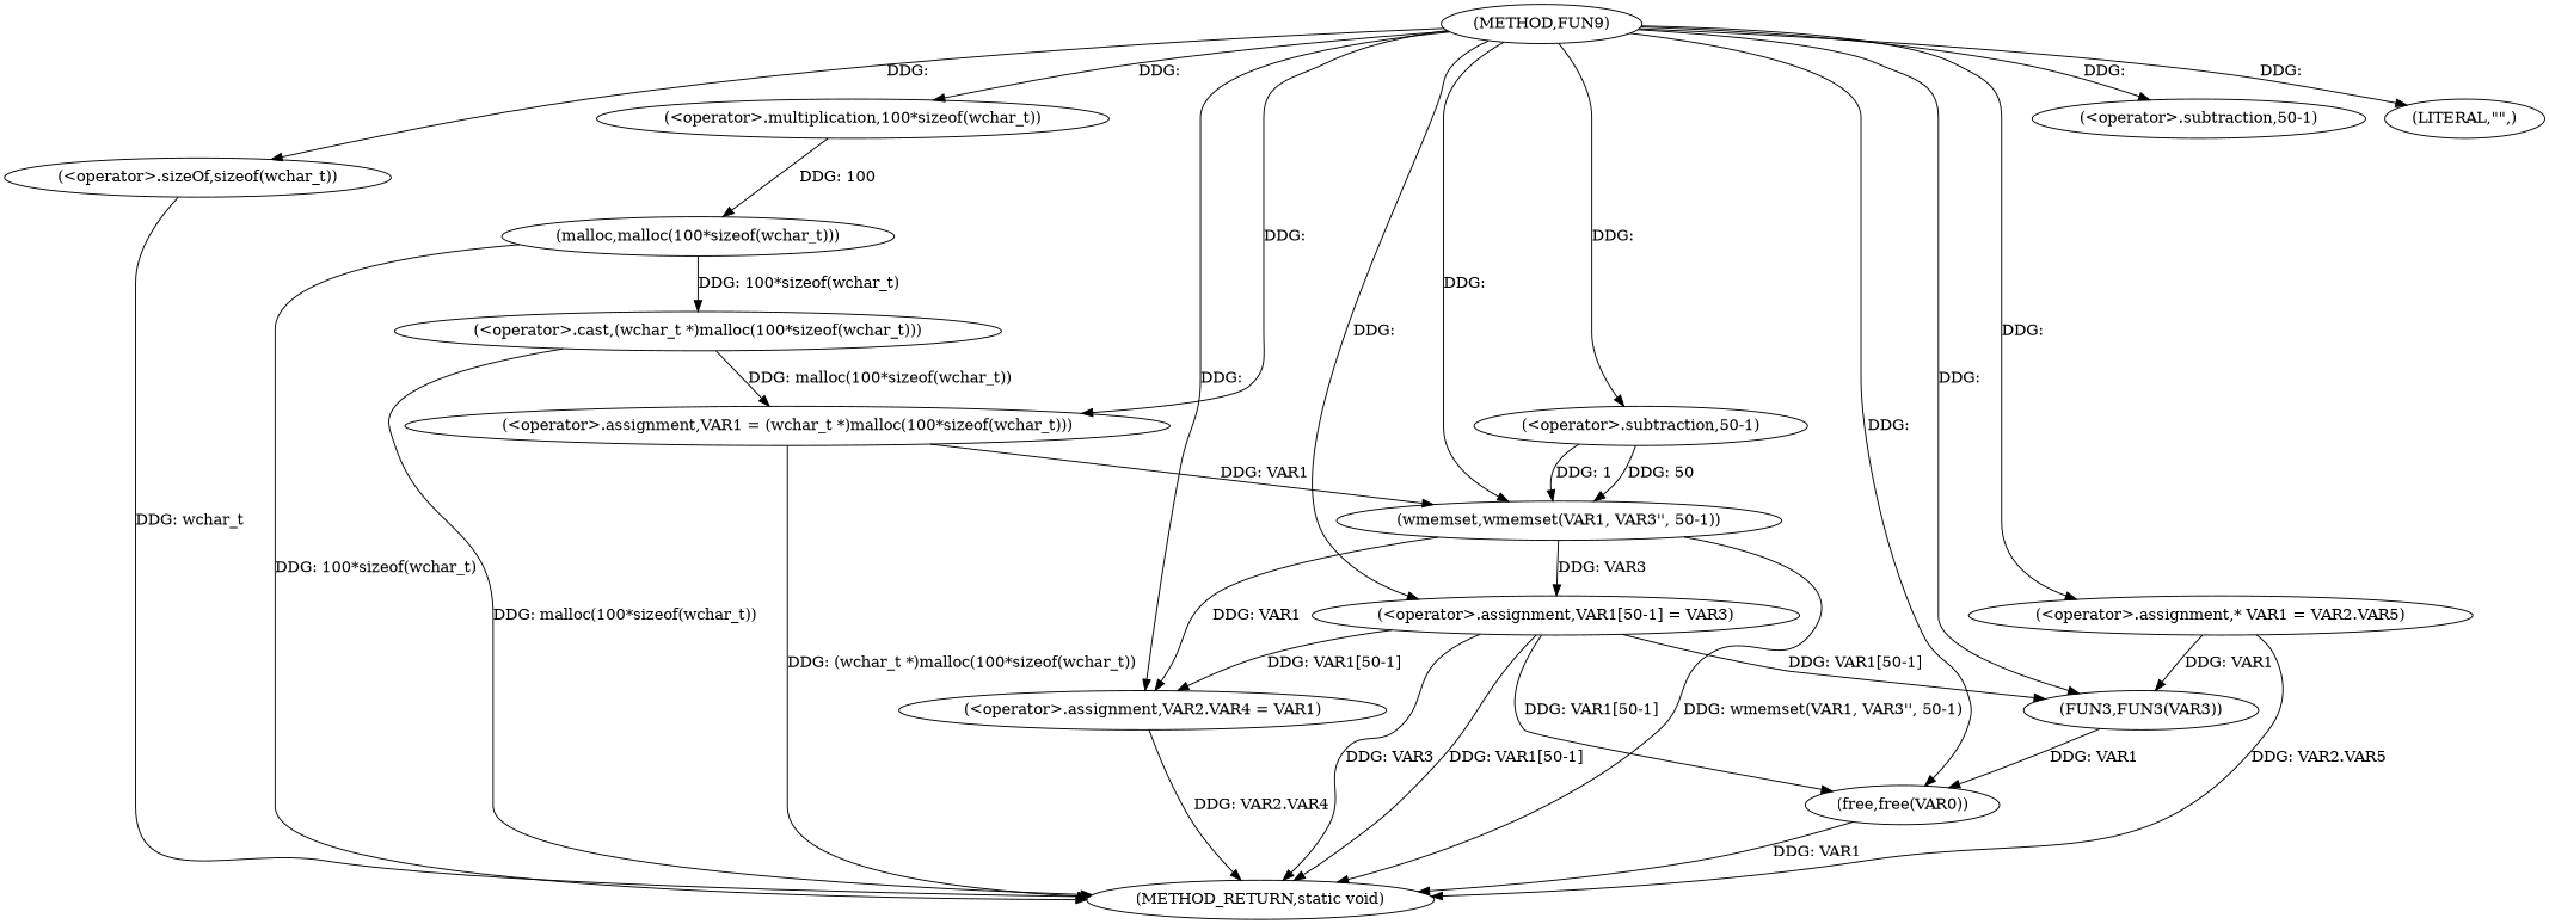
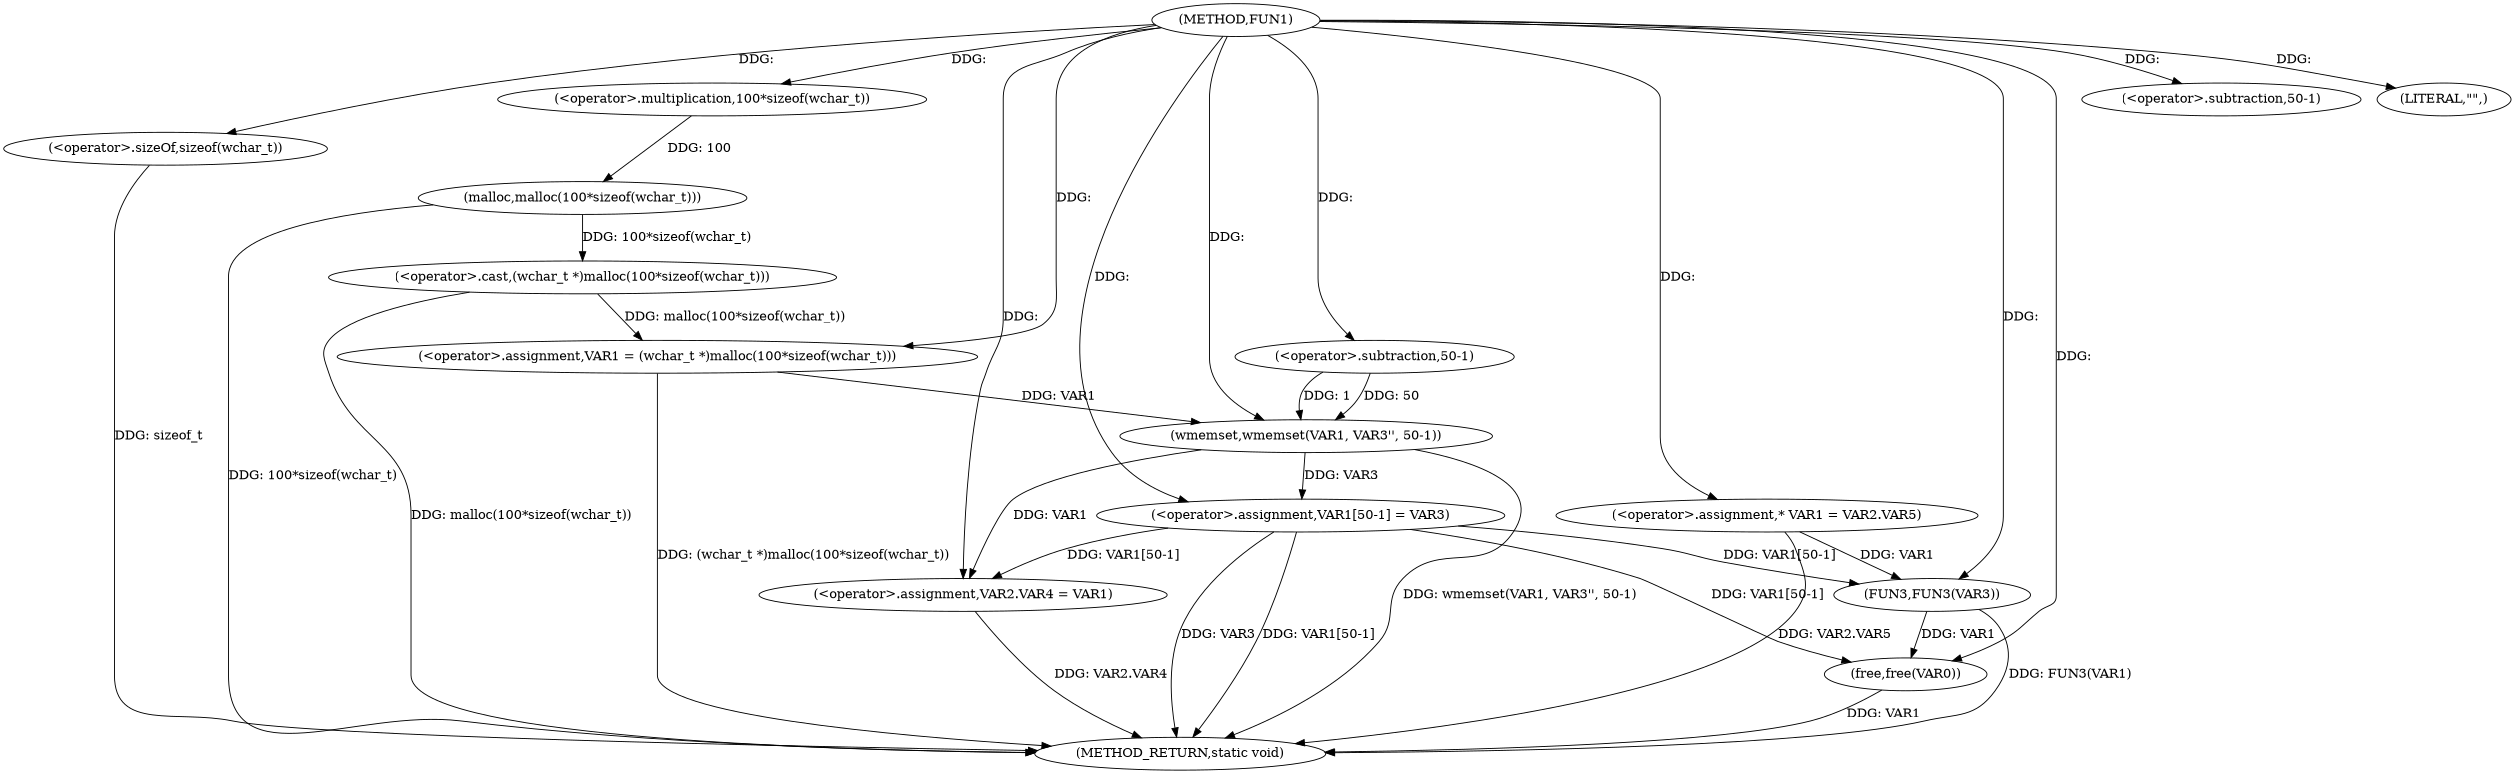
  digraph {
-   n1 [label="(METHOD,FUN9)"]
+   n1 [label="(METHOD,FUN1)"]
    n2 [label="(<operator>.assignment,VAR1 = (wchar_t *)malloc(100*sizeof(wchar_t)))"]
    n3 [label="(<operator>.multiplication,100*sizeof(wchar_t))"]
    n4 [label="(<operator>.sizeOf,sizeof(wchar_t))"]
    n5 [label="(wmemset,wmemset(VAR1, VAR3'', 50-1))"]
    n6 [label="(<operator>.subtraction,50-1)"]
    n7 [label="(<operator>.assignment,VAR1[50-1] = VAR3)"]
    n8 [label="(<operator>.subtraction,50-1)"]
    n9 [label="(<operator>.assignment,VAR2.VAR4 = VAR1)"]
    n10 [label="(<operator>.assignment,* VAR1 = VAR2.VAR5)"]
    n11 [label="(LITERAL,\"\",)"]
    n12 [label="(FUN3,FUN3(VAR3))"]
    n13 [label="(free,free(VAR0))"]
    n14 [label="(METHOD_RETURN,static void)"]
    n15 [label="(malloc,malloc(100*sizeof(wchar_t)))"]
    n16 [label="(<operator>.cast,(wchar_t *)malloc(100*sizeof(wchar_t)))"]
    n1 -> n2 [label="DDG: "]
    n1 -> n3 [label="DDG: "]
    n1 -> n4 [label="DDG: "]
    n1 -> n5 [label="DDG: "]
    n1 -> n6 [label="DDG: "]
    n1 -> n7 [label="DDG: "]
    n1 -> n8 [label="DDG: "]
    n1 -> n9 [label="DDG: "]
    n1 -> n10 [label="DDG: "]
    n1 -> n11 [label="DDG: "]
    n1 -> n12 [label="DDG: "]
    n1 -> n13 [label="DDG: "]
    n2 -> n5 [label="DDG: VAR1"]
    n2 -> n14 [label="DDG: (wchar_t *)malloc(100*sizeof(wchar_t))"]
    n3 -> n15 [label="DDG: 100"]
-   n4 -> n14 [label="DDG: wchar_t"]
+   n4 -> n14 [label="DDG: sizeof_t"]
    n5 -> n7 [label="DDG: VAR3"]
    n5 -> n9 [label="DDG: VAR1"]
    n5 -> n14 [label="DDG: wmemset(VAR1, VAR3'', 50-1)"]
    n6 -> n5 [label="DDG: 50"]
    n6 -> n5 [label="DDG: 1"]
    n7 -> n9 [label="DDG: VAR1[50-1]"]
    n7 -> n12 [label="DDG: VAR1[50-1]"]
    n7 -> n13 [label="DDG: VAR1[50-1]"]
    n7 -> n14 [label="DDG: VAR3"]
    n7 -> n14 [label="DDG: VAR1[50-1]"]
    n9 -> n14 [label="DDG: VAR2.VAR4"]
    n10 -> n12 [label="DDG: VAR1"]
    n10 -> n14 [label="DDG: VAR2.VAR5"]
    n12 -> n13 [label="DDG: VAR1"]
+   n12 -> n14 [label="DDG: FUN3(VAR1)"]
    n13 -> n14 [label="DDG: VAR1"]
    n15 -> n14 [label="DDG: 100*sizeof(wchar_t)"]
    n15 -> n16 [label="DDG: 100*sizeof(wchar_t)"]
    n16 -> n2 [label="DDG: malloc(100*sizeof(wchar_t))"]
    n16 -> n14 [label="DDG: malloc(100*sizeof(wchar_t))"]
  }
